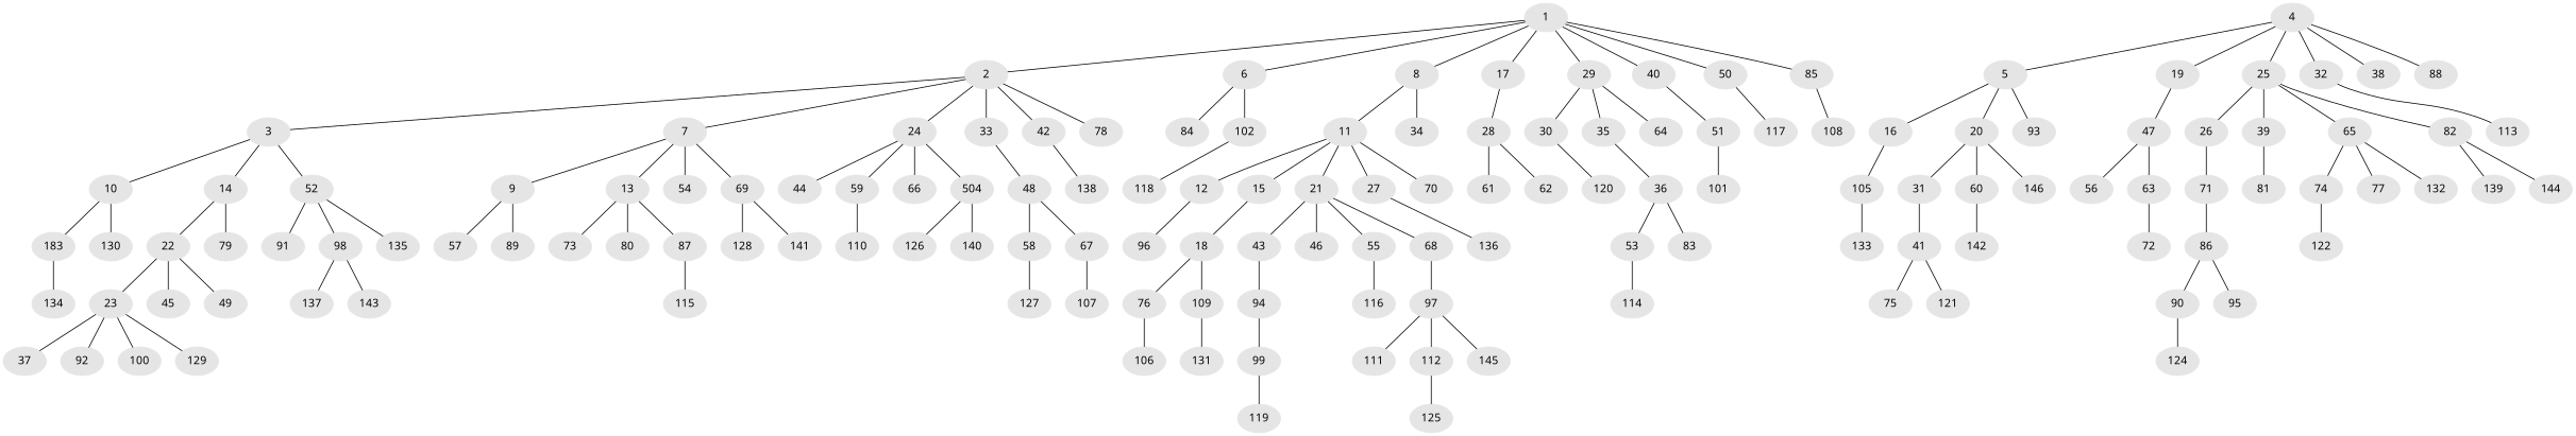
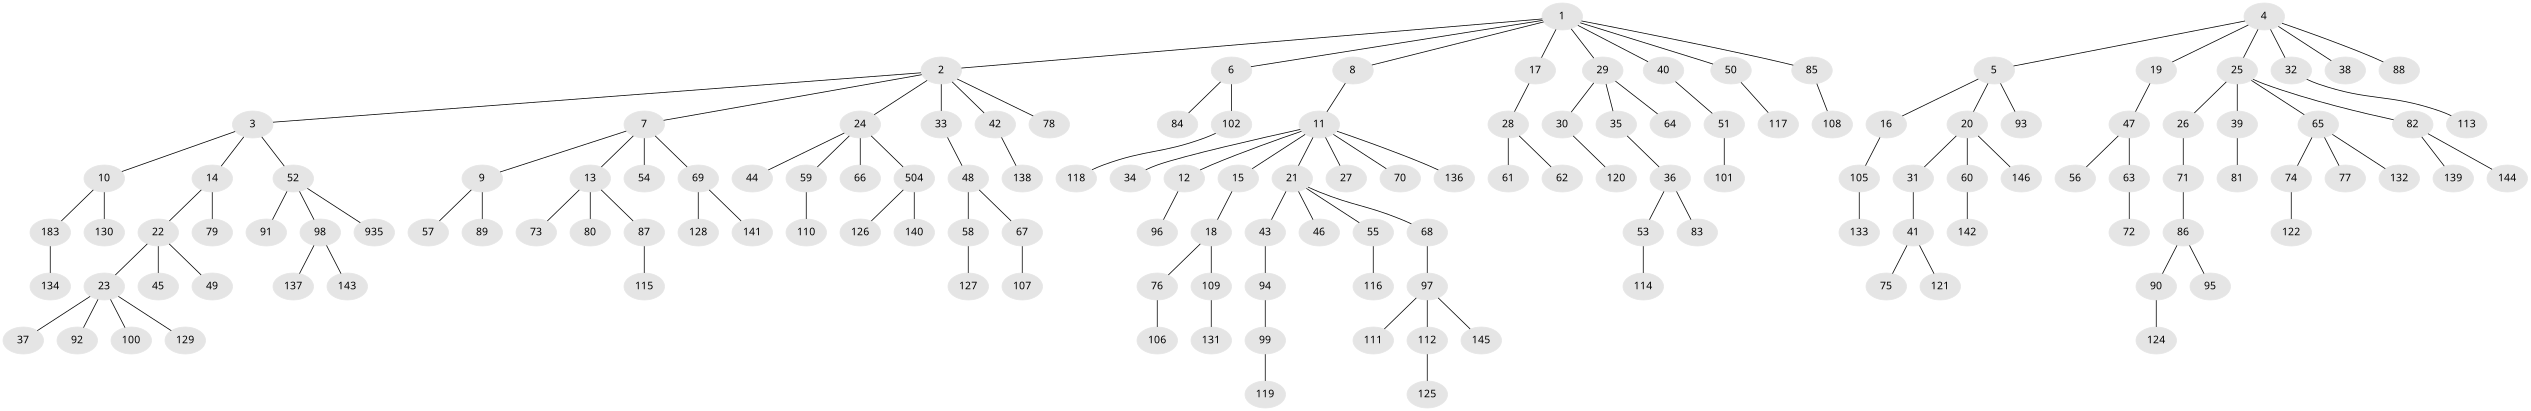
  graph {
    fontname="Noto Sans"
    node [color=gray90 fontname="Noto Sans" style=filled]
    edge [fontname="Noto Sans"]
    1
    2
    6
    8
    17
    29
    40
    50
    85
    3
    7
    24
    33
    42
    78
    84
    102
    11
    34
    28
    30
    35
    64
    51
    117
    108
    10
    14
    52
    9
    13
    54
    69
    44
    59
    66
    n37 [label=504]
    48
    138
    4
    5
    19
    25
    32
    38
    88
    n47 [label=183]
    130
    22
    79
    91
    98
-   135
+   135 [label=935]
    16
    20
    93
    47
    26
    39
    65
    82
    113
    105
    31
    60
    146
    118
    57
    89
    73
    80
    87
    128
    141
    12
    15
    21
    27
    70
    136
    134
    96
    18
    43
    46
    55
    68
    115
    23
    45
    49
    76
    109
    133
    61
    62
    106
    131
    56
    63
    41
    142
    94
    116
    97
    37
    92
    100
    129
    110
    126
    140
    71
    81
    74
    77
    132
    139
    144
    86
    120
    36
    75
    121
    58
    67
    53
    83
    114
    101
    99
    72
    127
    107
    137
    143
    122
    111
    112
    145
    90
    95
    124
    119
    125
    1 -- 2
    1 -- 6
    1 -- 8
    1 -- 17
    1 -- 29
    1 -- 40
    1 -- 50
    1 -- 85
    2 -- 3
    2 -- 7
    2 -- 24
    2 -- 33
    2 -- 42
    2 -- 78
    6 -- 84
    6 -- 102
    8 -- 11
-   8 -- 34
+   11 -- 34
    17 -- 28
    29 -- 30
    29 -- 35
    29 -- 64
    40 -- 51
    50 -- 117
    85 -- 108
    3 -- 10
    3 -- 14
    3 -- 52
    7 -- 9
    7 -- 13
    7 -- 54
    7 -- 69
    24 -- 44
    24 -- 59
    24 -- 66
    24 -- n37
    33 -- 48
    42 -- 138
    102 -- 118
    11 -- 12
    11 -- 15
    11 -- 21
    11 -- 27
    11 -- 70
-   27 -- 136
+   11 -- 136
    28 -- 61
    28 -- 62
    30 -- 120
    35 -- 36
    51 -- 101
    10 -- n47
    10 -- 130
    14 -- 22
    14 -- 79
    52 -- 91
    52 -- 98
    52 -- 135
    9 -- 57
    9 -- 89
    13 -- 73
    13 -- 80
    13 -- 87
    69 -- 128
    69 -- 141
    59 -- 110
    n37 -- 126
    n37 -- 140
    48 -- 58
    48 -- 67
    4 -- 5
    4 -- 19
    4 -- 25
    4 -- 32
    4 -- 38
    4 -- 88
    5 -- 16
    5 -- 20
    5 -- 93
    19 -- 47
    25 -- 26
    25 -- 39
    25 -- 65
    25 -- 82
    32 -- 113
    n47 -- 134
    22 -- 23
    22 -- 45
    22 -- 49
    98 -- 137
    98 -- 143
    16 -- 105
    20 -- 31
    20 -- 60
    20 -- 146
    47 -- 56
    47 -- 63
    26 -- 71
    39 -- 81
    65 -- 74
    65 -- 77
    65 -- 132
    82 -- 139
    82 -- 144
    105 -- 133
    31 -- 41
    60 -- 142
    87 -- 115
    12 -- 96
    15 -- 18
    21 -- 43
    21 -- 46
    21 -- 55
    21 -- 68
    18 -- 76
    18 -- 109
    43 -- 94
    55 -- 116
    68 -- 97
    23 -- 37
    23 -- 92
    23 -- 100
    23 -- 129
    76 -- 106
    109 -- 131
    63 -- 72
    41 -- 75
    41 -- 121
    94 -- 99
    97 -- 111
    97 -- 112
    97 -- 145
    71 -- 86
    74 -- 122
    86 -- 90
    86 -- 95
    36 -- 53
    36 -- 83
    58 -- 127
    67 -- 107
    53 -- 114
    99 -- 119
    112 -- 125
    90 -- 124
  }
